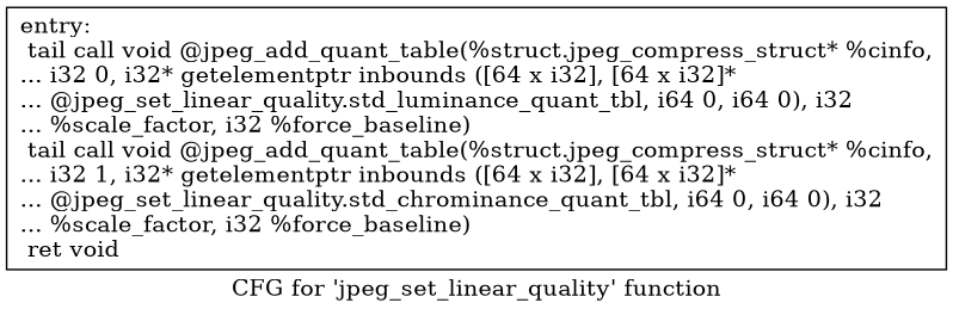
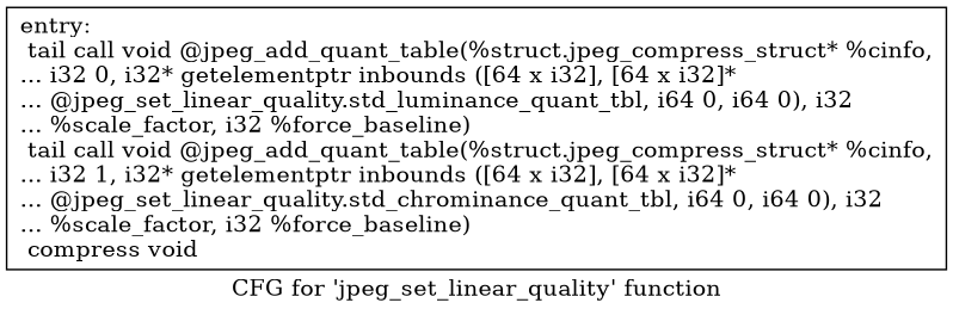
  digraph {
    label="CFG for 'jpeg_set_linear_quality' function"
-   n1 [label="{entry:\l  tail call void @jpeg_add_quant_table(%struct.jpeg_compress_struct* %cinfo,\l... i32 0, i32* getelementptr inbounds ([64 x i32], [64 x i32]*\l... @jpeg_set_linear_quality.std_luminance_quant_tbl, i64 0, i64 0), i32\l... %scale_factor, i32 %force_baseline)\l  tail call void @jpeg_add_quant_table(%struct.jpeg_compress_struct* %cinfo,\l... i32 1, i32* getelementptr inbounds ([64 x i32], [64 x i32]*\l... @jpeg_set_linear_quality.std_chrominance_quant_tbl, i64 0, i64 0), i32\l... %scale_factor, i32 %force_baseline)\l  ret void\l}" shape=record]
+   n1 [label="{entry:\l  tail call void @jpeg_add_quant_table(%struct.jpeg_compress_struct* %cinfo,\l... i32 0, i32* getelementptr inbounds ([64 x i32], [64 x i32]*\l... @jpeg_set_linear_quality.std_luminance_quant_tbl, i64 0, i64 0), i32\l... %scale_factor, i32 %force_baseline)\l  tail call void @jpeg_add_quant_table(%struct.jpeg_compress_struct* %cinfo,\l... i32 1, i32* getelementptr inbounds ([64 x i32], [64 x i32]*\l... @jpeg_set_linear_quality.std_chrominance_quant_tbl, i64 0, i64 0), i32\l... %scale_factor, i32 %force_baseline)\l  compress void\l}" shape=record]
  }
